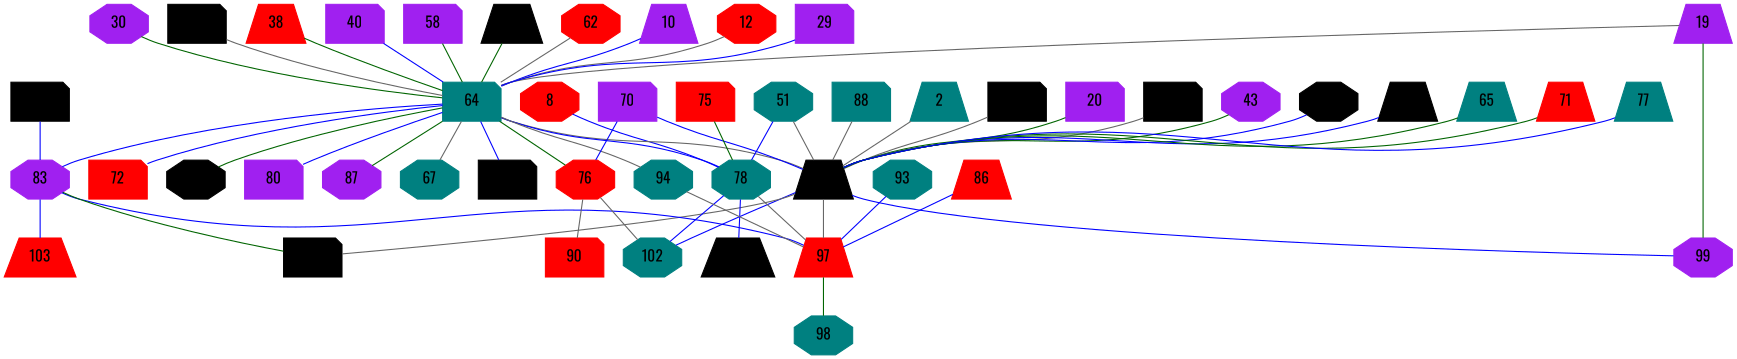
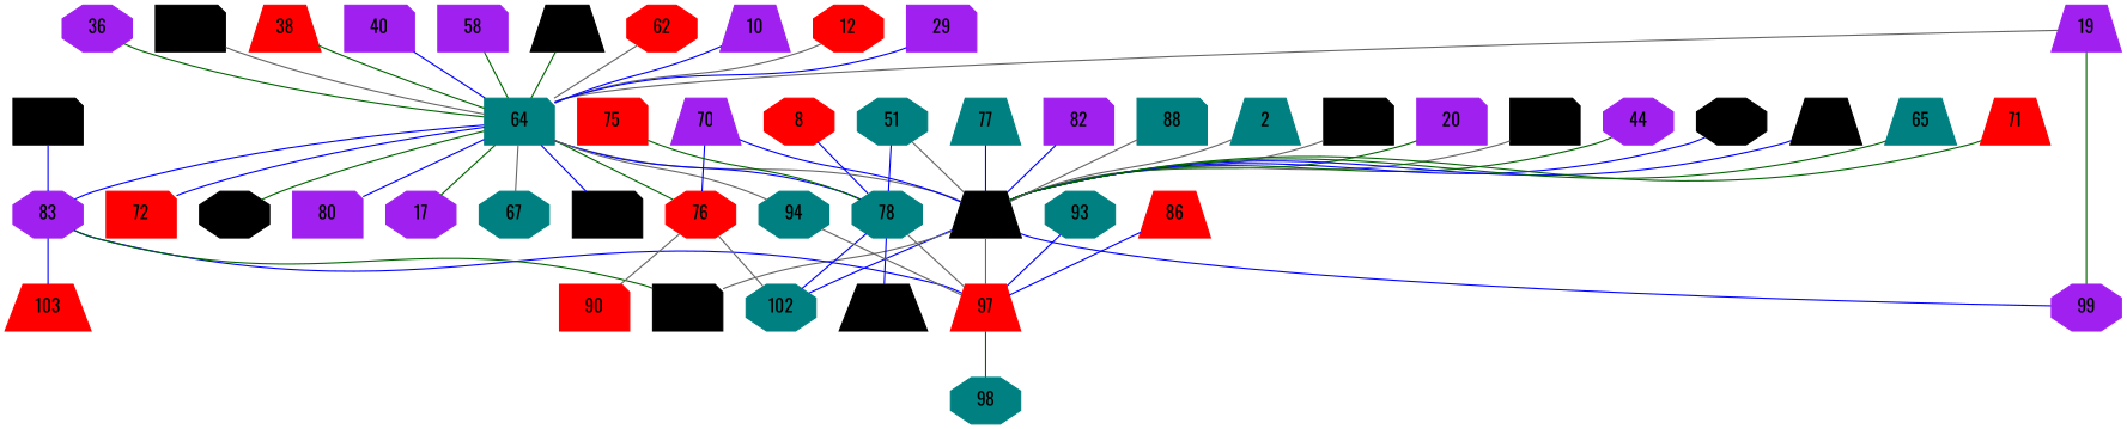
  graph {
    fontname=Oswald
    node [color=purple fontname=Oswald shape=octagon style=filled]
    edge [color=blue fontname=Oswald]
    92 [color=black shape=trapezium super="+25+52"]
    102 [color=teal super="+101+96"]
    97 [color=red shape=trapezium super="+91+49+84"]
    95 [color=black shape=note super="+81"]
    99
    2 [color=teal shape=trapezium]
    78 [color=teal super="+69+7"]
    100 [color=black shape=trapezium]
    8 [color=red]
    64 [color=teal shape=note super="+27+57+43"]
    83 [super="+17+41"]
    67 [color=teal]
    68 [color=black shape=note]
    72 [color=red shape=note]
    73 [color=black]
    76 [color=red super="+56+74+61"]
    80 [shape=note]
-   87
+   87 [label=17]
    94 [color=teal super="+85"]
    10 [shape=trapezium]
    11 [color=black shape=note]
    12 [color=red]
    19 [shape=trapezium]
    20 [shape=note]
    22 [color=black shape=note]
    29 [shape=note]
-   30
+   30 [label=36]
    31 [color=black shape=note]
    38 [color=red shape=trapezium]
    40 [shape=note]
-   44 [label=43]
+   44
    51 [color=teal]
    53 [color=black]
    103 [color=red shape=trapezium]
    55 [color=black shape=note]
    58 [shape=note]
    59 [color=black shape=trapezium]
    60 [color=black shape=trapezium]
    62 [color=red super="+23"]
    90 [color=red shape=note]
    65 [color=teal shape=trapezium super="+63"]
-   70 [shape=note]
+   70 [shape=trapezium]
    71 [color=red shape=trapezium]
    75 [color=red shape=note]
    77 [color=teal shape=trapezium]
    98 [color=teal]
+   82 [shape=note]
    86 [color=red shape=trapezium]
    88 [color=teal shape=note]
    93 [color=teal super="+89"]
    92 -- 102 [weight=2]
    92 -- 97 [color=gray40 weight=5]
    92 -- 95 [color=gray40]
    92 -- 99
    97 -- 98 [color=darkgreen]
    2 -- 92 [color=gray40]
    78 -- 102
    78 -- 97 [color=gray40 weight=2]
    78 -- 100
    8 -- 78
    64 -- 92 [color=gray40 weight=7]
    64 -- 78 [weight=6]
    64 -- 83 [weight=3]
    64 -- 67 [color=gray40]
    64 -- 68
    64 -- 72 [weight=2]
    64 -- 73 [color=darkgreen]
    64 -- 76 [color=darkgreen weight=3]
    64 -- 80
    64 -- 87 [color=darkgreen]
    64 -- 94 [color=gray40 weight=2]
    83 -- 97
    83 -- 95 [color=darkgreen]
    83 -- 103
    76 -- 102 [color=gray40]
    76 -- 90 [color=gray40]
    94 -- 97 [color=gray40]
    10 -- 64
    11 -- 92 [color=gray40]
    12 -- 64 [color=gray40]
    19 -- 99 [color=darkgreen weight=2]
    19 -- 64 [color=gray40]
    20 -- 92 [color=darkgreen]
    22 -- 92 [color=gray40]
    29 -- 64
    30 -- 64 [color=darkgreen]
    31 -- 64 [color=gray40]
    38 -- 64 [color=darkgreen]
    40 -- 64
    44 -- 92 [color=darkgreen]
    51 -- 92 [color=gray40]
    51 -- 78
    53 -- 92
    55 -- 83
    58 -- 64 [color=darkgreen]
    59 -- 92
    60 -- 64 [color=darkgreen]
    62 -- 64 [color=gray40]
    65 -- 92 [color=darkgreen]
    70 -- 92
    70 -- 76
    71 -- 92 [color=darkgreen]
    75 -- 78 [color=darkgreen]
    77 -- 92
+   82 -- 92
    86 -- 97
    88 -- 92 [color=gray40]
    93 -- 97
  }
